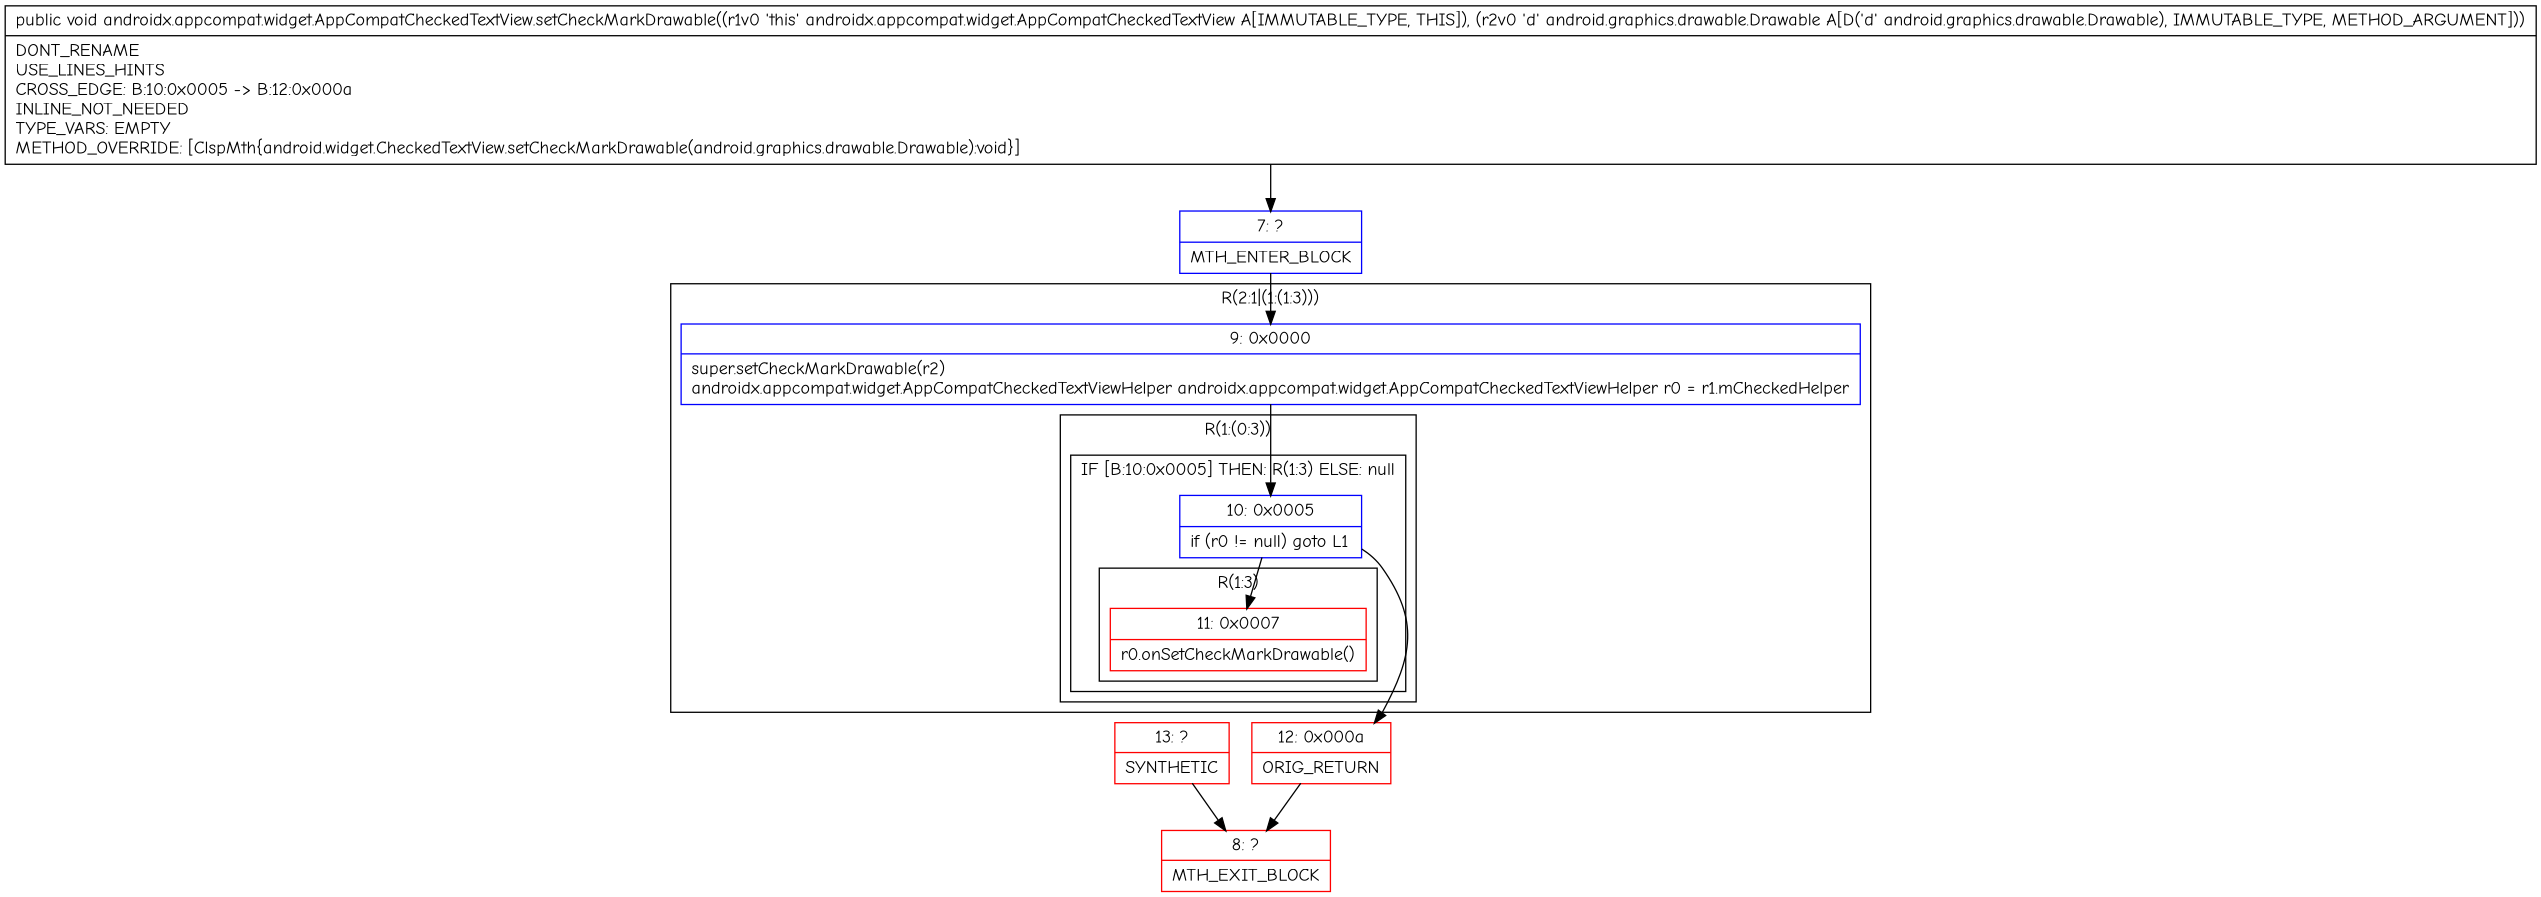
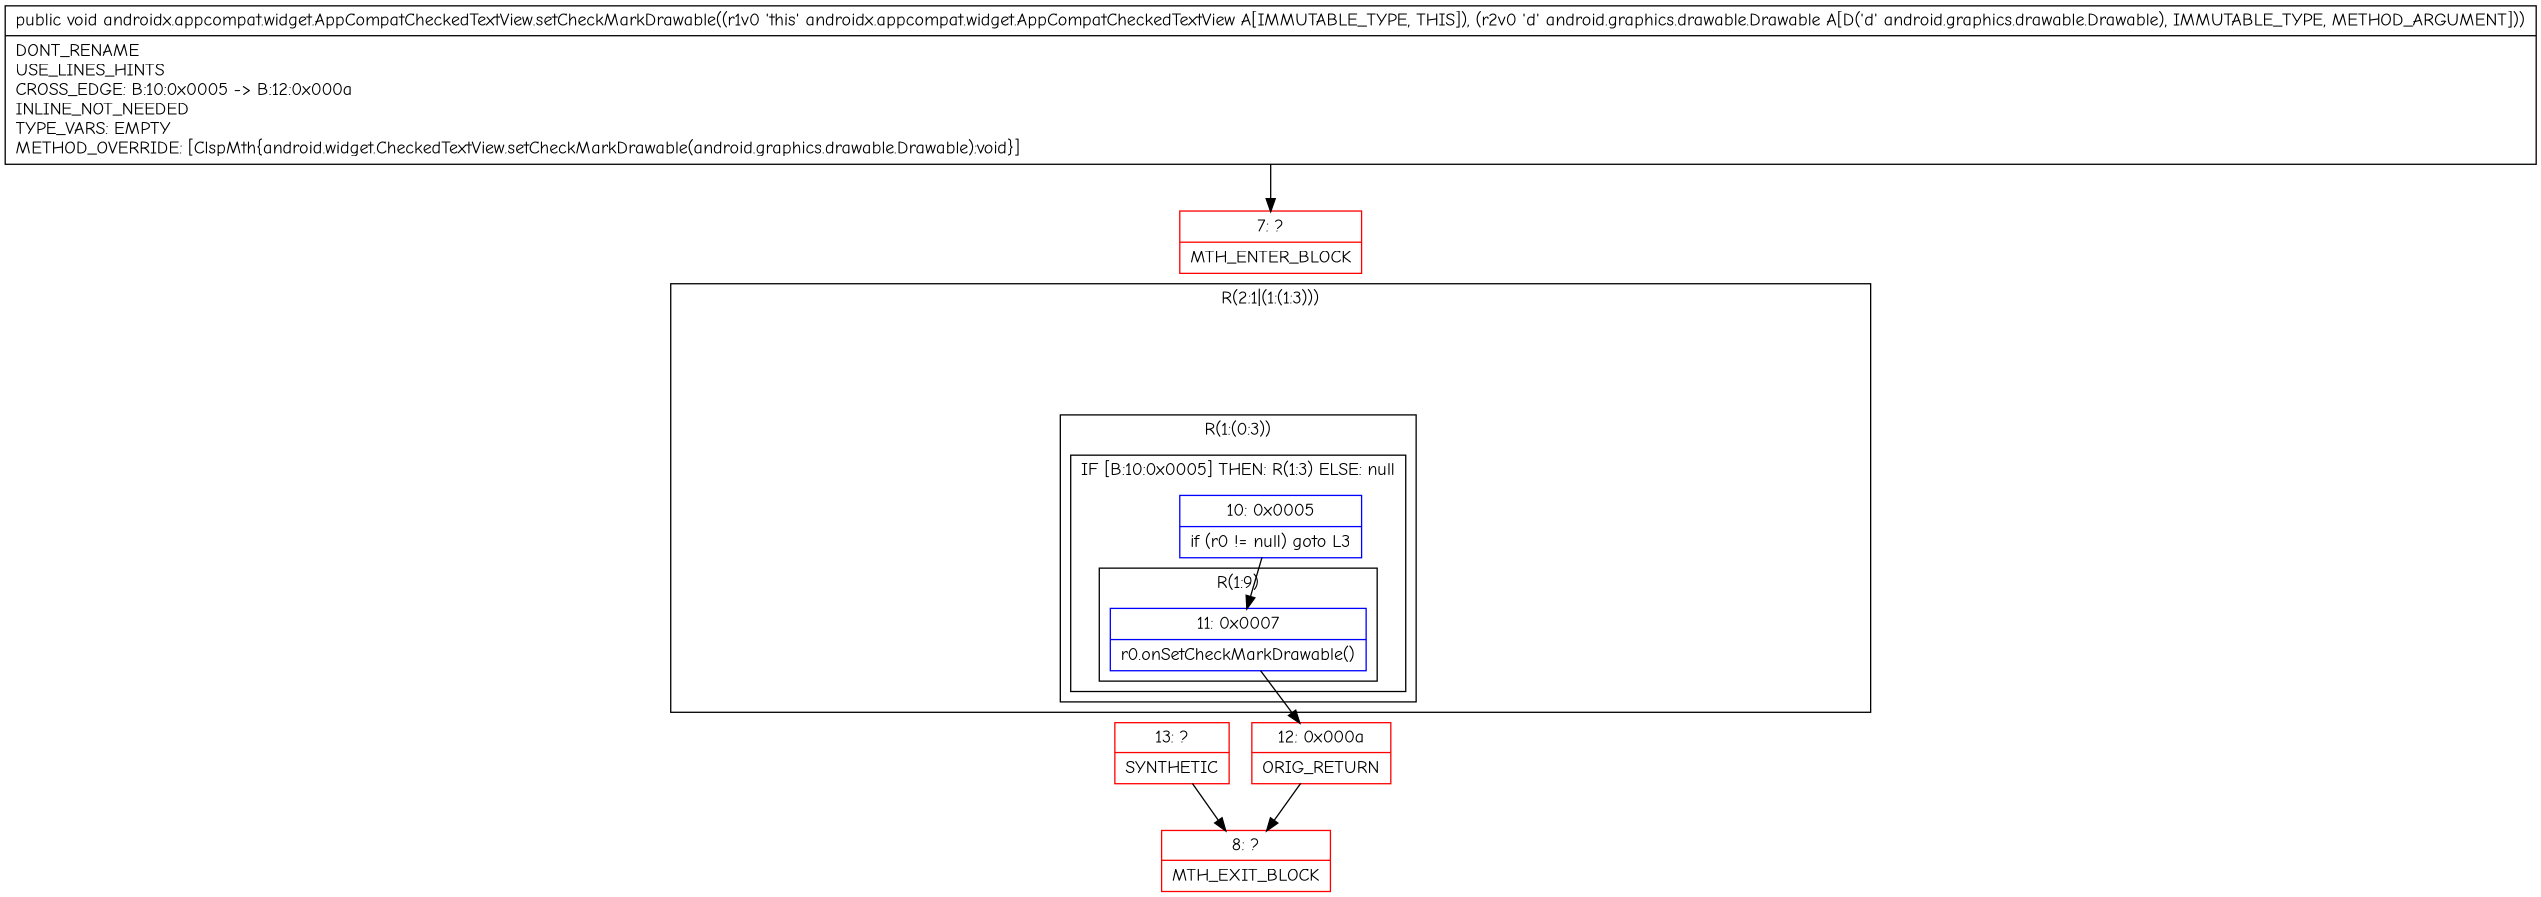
  digraph {
    fontname="Comic Neue"
    node [color=red fontname="Comic Neue" shape=record]
    edge [fontname="Comic Neue"]
-   n1 [label="{11\:\ 0x0007|r0.onSetCheckMarkDrawable()\l}"]
-   n2 [color=blue label="{10\:\ 0x0005|if (r0 != null) goto L1\l}"]
-   n3 [color=blue label="{9\:\ 0x0000|super.setCheckMarkDrawable(r2)\landroidx.appcompat.widget.AppCompatCheckedTextViewHelper androidx.appcompat.widget.AppCompatCheckedTextViewHelper r0 = r1.mCheckedHelper\l}"]
+   n1 [color=blue label="{11\:\ 0x0007|r0.onSetCheckMarkDrawable()\l}"]
+   n2 [color=blue label="{10\:\ 0x0005|if (r0 != null) goto L3\l}"]
    n4 [label="{12\:\ 0x000a|ORIG_RETURN\l}"]
    n5 [label="{13\:\ ?|SYNTHETIC\l}"]
    n6 [label="{8\:\ ?|MTH_EXIT_BLOCK\l}"]
-   n7 [color=blue label="{7\:\ ?|MTH_ENTER_BLOCK\l}"]
+   n7 [label="{7\:\ ?|MTH_ENTER_BLOCK\l}"]
    n8 [label="{public void androidx.appcompat.widget.AppCompatCheckedTextView.setCheckMarkDrawable((r1v0 'this' androidx.appcompat.widget.AppCompatCheckedTextView A[IMMUTABLE_TYPE, THIS]), (r2v0 'd' android.graphics.drawable.Drawable A[D('d' android.graphics.drawable.Drawable), IMMUTABLE_TYPE, METHOD_ARGUMENT]))  | DONT_RENAME\lUSE_LINES_HINTS\lCROSS_EDGE: B:10:0x0005 \-\> B:12:0x000a\lINLINE_NOT_NEEDED\lTYPE_VARS: EMPTY\lMETHOD_OVERRIDE: [ClspMth\{android.widget.CheckedTextView.setCheckMarkDrawable(android.graphics.drawable.Drawable):void\}]\l}" color=""]
    subgraph cluster_1 {
      label="R(2:1|(1:(1:3)))"
-     n3
      subgraph cluster_2 {
        label="R(1:(0:3))"
        subgraph cluster_3 {
          label="IF [B:10:0x0005] THEN: R(1:3) ELSE: null"
          n2
          subgraph cluster_4 {
-           label="R(1:3)"
+           label="R(1:9)"
            n1
          }
        }
      }
    }
-   n2 -> n4
+   n1 -> n4
    n2 -> n1
-   n3 -> n2
    n4 -> n6
    n5 -> n6
-   n7 -> n3
    n8 -> n7
  }
